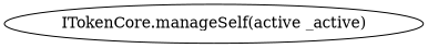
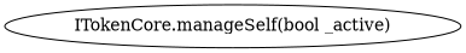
  digraph {
    rankdir=LR
-   "ITokenCore.manageSelf(bool _active)" [height=0.5 width=4.433 label="ITokenCore.manageSelf(active _active)"]
+   "ITokenCore.manageSelf(bool _active)" [height=0.5 width=4.433]
  }
